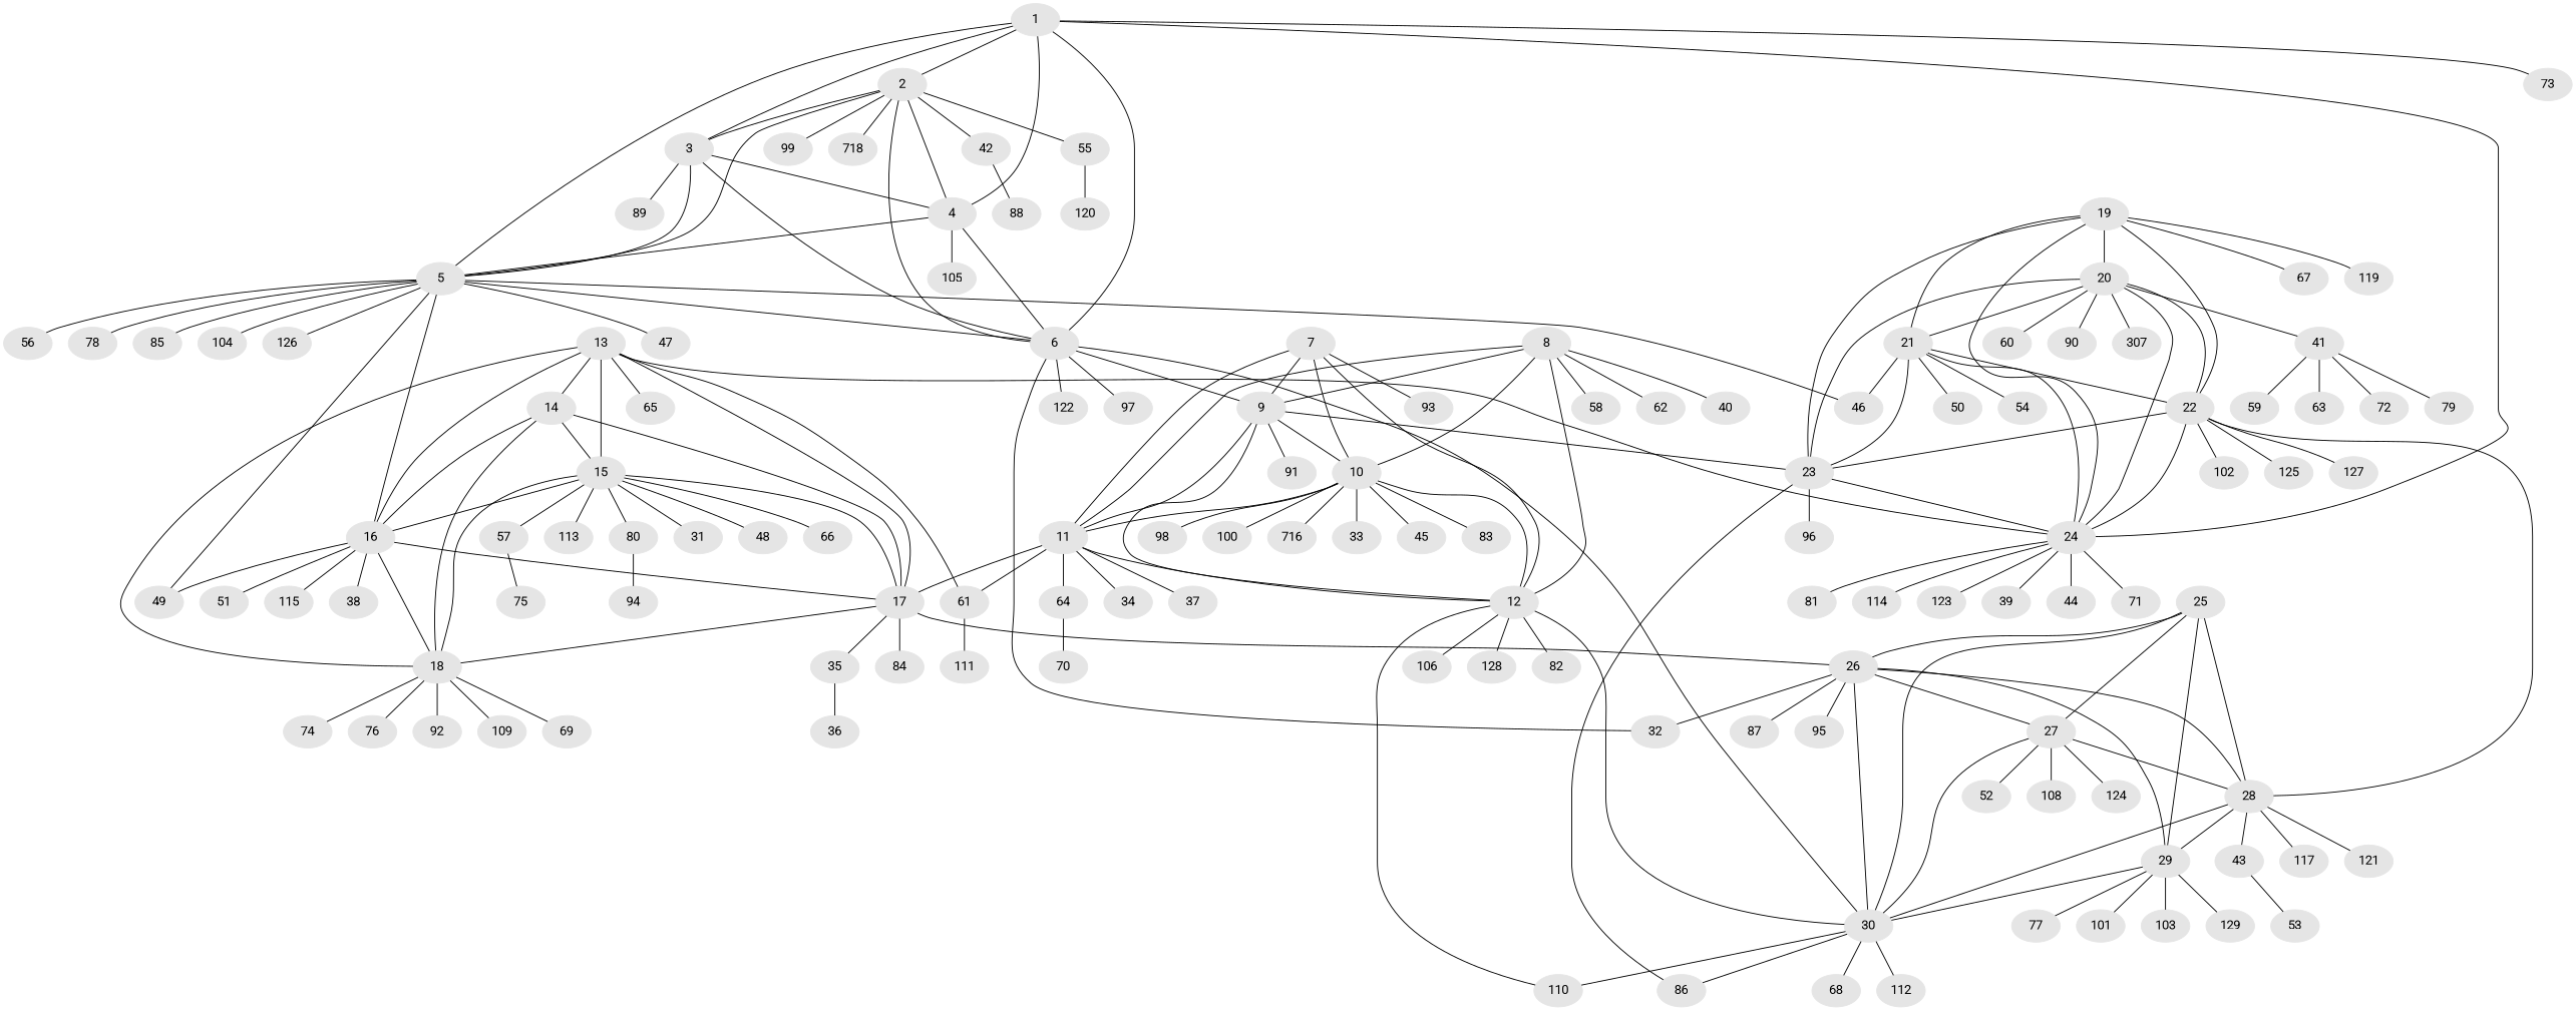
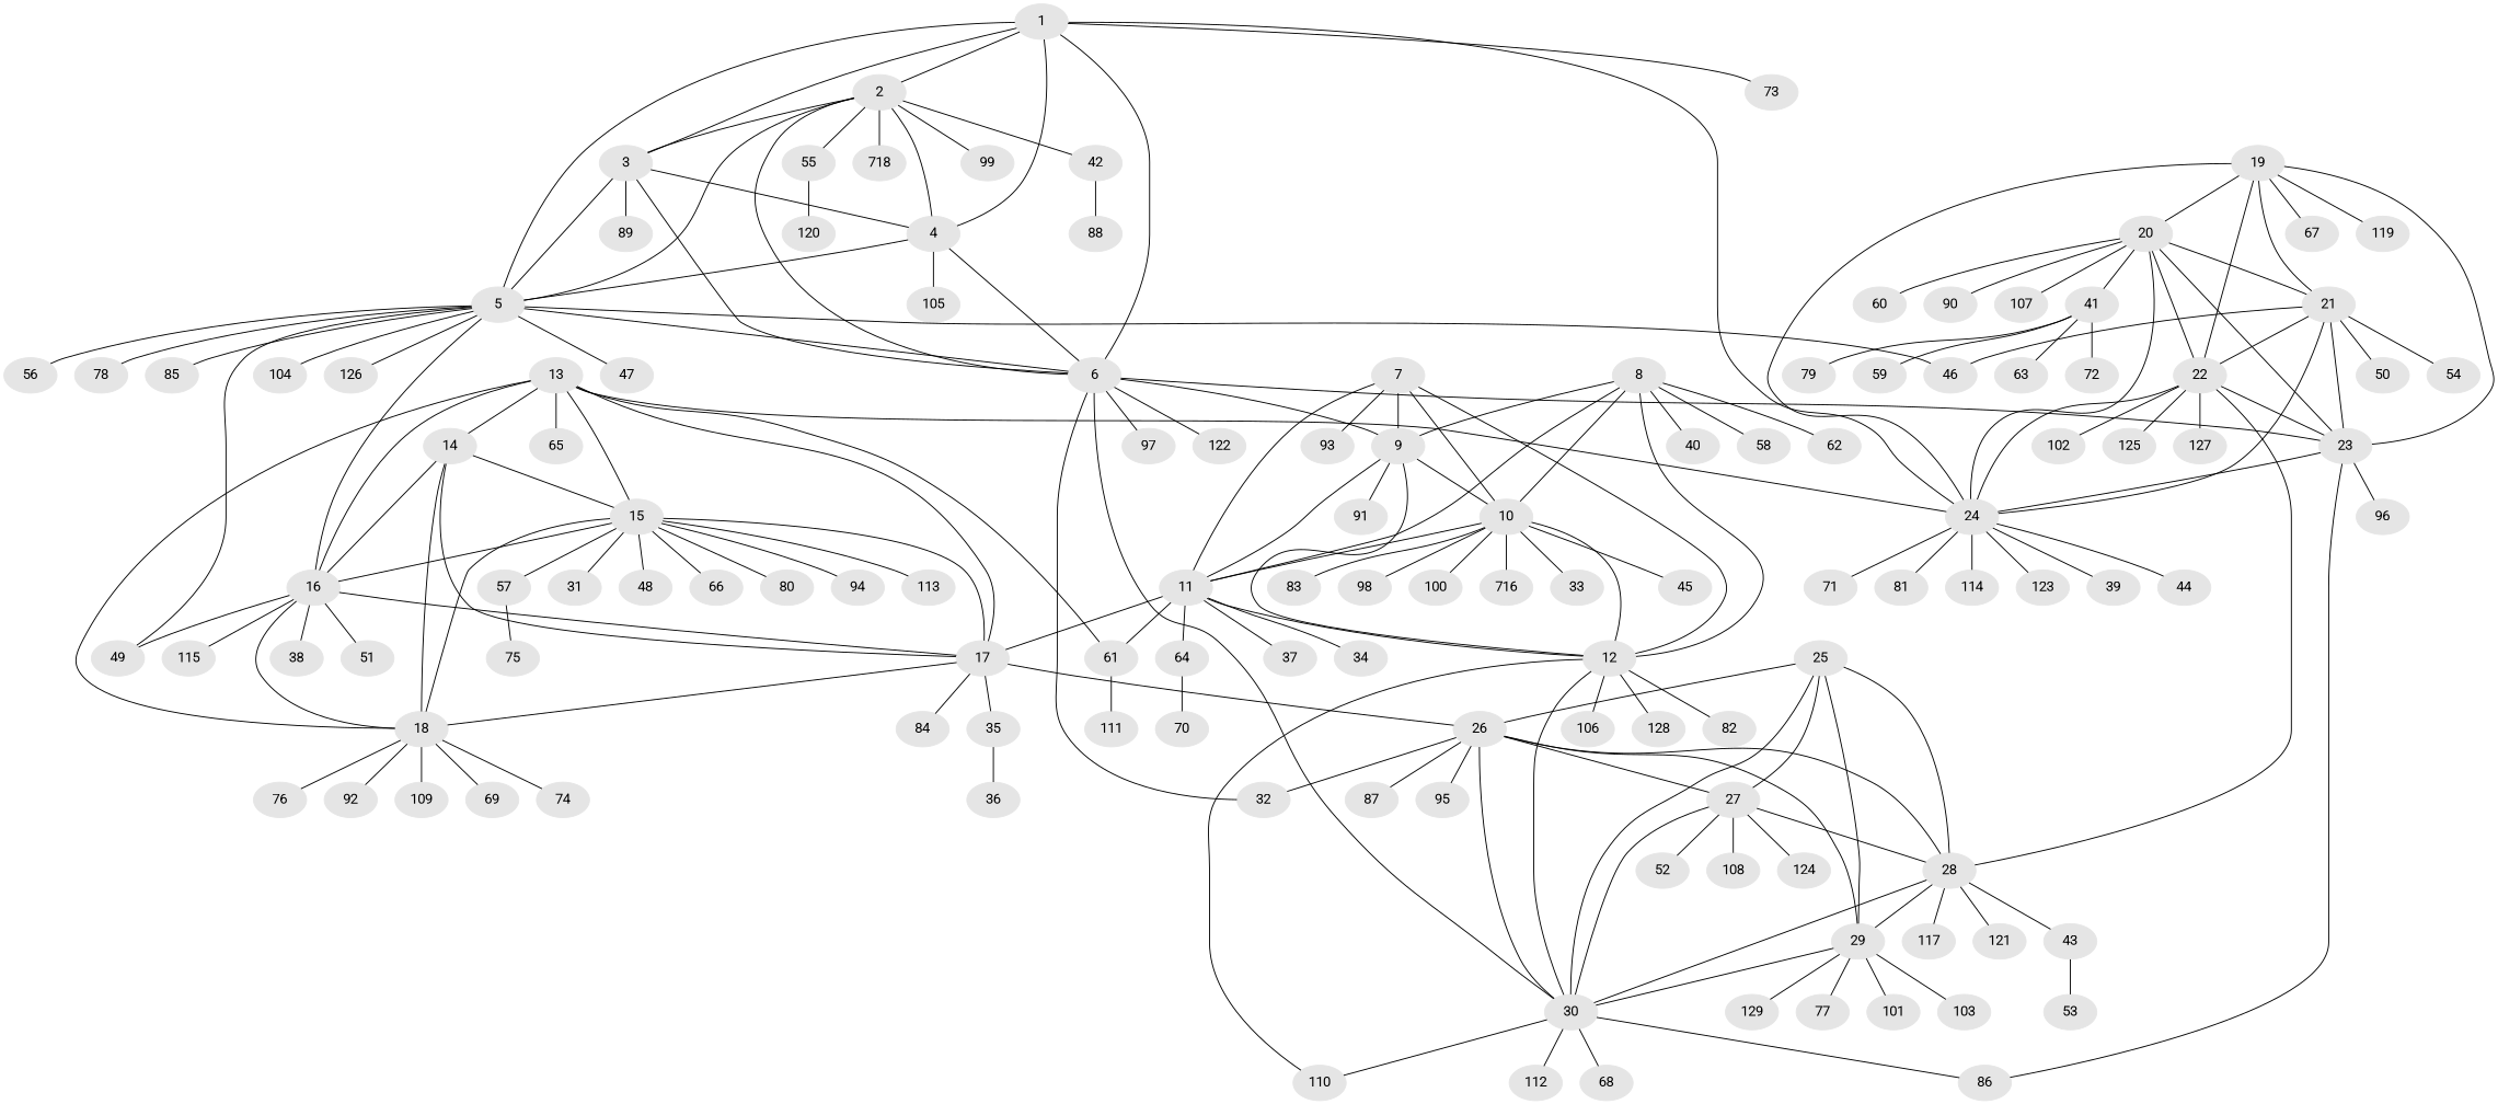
  graph {
    fontname=Roboto
    node [color=gray90 fontname=Roboto style=filled]
    edge [fontname=Roboto]
    1
    2
    3
    4
    5
    6
    24
    73
    42
    55
    99
    n12 [label=718]
    89
    105
    16
    46
    47
    49
    56
    78
    85
    104
    126
    9
    30
    32
    97
    122
    39
    44
    71
    81
    114
    123
    88
    120
    17
    18
    38
    51
    115
    10
    11
    12
    23
    91
    110
    86
    68
    112
    7
    93
    8
    40
    58
    62
    33
    45
    83
    98
    100
    n62 [label=716]
    34
    37
    61
    64
    82
    106
    128
    96
    26
    35
    84
    111
    70
    13
    14
    15
    65
    31
    48
    57
    66
    80
    94
    113
    69
    74
    76
    92
    109
    75
    28
    27
    29
    87
    95
    36
    19
    20
    21
    22
    67
    119
    41
    60
    90
-   107 [label=307]
+   107
    50
    54
    102
    125
    127
    59
    63
    72
    79
    43
    117
    121
    25
    52
    108
    124
    77
    101
    103
    129
    53
    1 -- 2
    1 -- 3
    1 -- 4
    1 -- 5
    1 -- 6
    1 -- 24
    1 -- 73
    2 -- 3
    2 -- 4
    2 -- 5
    2 -- 6
    2 -- 42
    2 -- 55
    2 -- 99
    2 -- n12
    3 -- 4
    3 -- 5
    3 -- 6
    3 -- 89
    4 -- 5
    4 -- 6
    4 -- 105
    5 -- 6
    5 -- 16
    5 -- 46
    5 -- 47
    5 -- 49
    5 -- 56
    5 -- 78
    5 -- 85
    5 -- 104
    5 -- 126
    6 -- 9
    6 -- 30
    6 -- 32
    6 -- 97
    6 -- 122
    24 -- 39
    24 -- 44
    24 -- 71
    24 -- 81
    24 -- 114
    24 -- 123
    42 -- 88
    55 -- 120
    16 -- 49
    16 -- 17
    16 -- 18
    16 -- 38
    16 -- 51
    16 -- 115
    9 -- 10
    9 -- 11
    9 -- 12
-   9 -- 23
+   6 -- 23
    9 -- 91
    30 -- 110
    30 -- 86
    30 -- 68
    30 -- 112
    17 -- 18
    17 -- 26
    17 -- 35
    17 -- 84
    18 -- 69
    18 -- 74
    18 -- 76
    18 -- 92
    18 -- 109
    10 -- 11
    10 -- 12
    10 -- 33
    10 -- 45
    10 -- 83
    10 -- 98
    10 -- 100
    10 -- n62
    11 -- 17
    11 -- 12
    11 -- 34
    11 -- 37
    11 -- 61
    11 -- 64
    12 -- 30
    12 -- 110
    12 -- 82
    12 -- 106
    12 -- 128
    23 -- 24
    23 -- 86
    23 -- 96
    7 -- 9
    7 -- 10
    7 -- 11
    7 -- 12
    7 -- 93
    8 -- 9
    8 -- 10
    8 -- 11
    8 -- 12
    8 -- 40
    8 -- 58
    8 -- 62
    61 -- 111
    64 -- 70
    26 -- 30
    26 -- 32
    26 -- 28
    26 -- 27
    26 -- 29
    26 -- 87
    26 -- 95
    35 -- 36
    13 -- 24
    13 -- 16
    13 -- 17
    13 -- 18
    13 -- 61
    13 -- 14
    13 -- 15
    13 -- 65
    14 -- 16
    14 -- 17
    14 -- 18
    14 -- 15
    15 -- 16
    15 -- 17
    15 -- 18
    15 -- 31
    15 -- 48
    15 -- 57
    15 -- 66
    15 -- 80
-   80 -- 94
+   15 -- 94
    15 -- 113
    57 -- 75
    28 -- 30
    28 -- 29
    28 -- 43
    28 -- 117
    28 -- 121
    27 -- 30
    27 -- 28
    27 -- 52
    27 -- 108
    27 -- 124
    29 -- 30
    29 -- 77
    29 -- 101
    29 -- 103
    29 -- 129
    19 -- 24
    19 -- 23
    19 -- 20
    19 -- 21
    19 -- 22
    19 -- 67
    19 -- 119
    20 -- 24
    20 -- 23
    20 -- 21
    20 -- 22
    20 -- 41
    20 -- 60
    20 -- 90
    20 -- 107
    21 -- 24
    21 -- 46
    21 -- 23
    21 -- 22
    21 -- 50
    21 -- 54
    22 -- 24
    22 -- 23
    22 -- 28
    22 -- 102
    22 -- 125
    22 -- 127
    41 -- 59
    41 -- 63
    41 -- 72
    41 -- 79
    43 -- 53
    25 -- 30
    25 -- 26
    25 -- 28
    25 -- 27
    25 -- 29
  }
